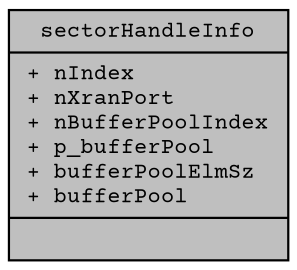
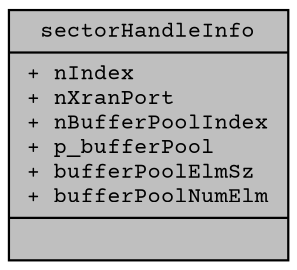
  digraph {
    fontname="Courier Prime"
-   n1 [color=black fillcolor=grey75 fontcolor=black fontname="Courier Prime" fontsize=10 height=0.2 label="{sectorHandleInfo\n|+ nIndex\l+ nXranPort\l+ nBufferPoolIndex\l+ p_bufferPool\l+ bufferPoolElmSz\l+ bufferPool\l|}" shape=record style=filled width=0.4]
+   n1 [color=black fillcolor=grey75 fontcolor=black fontname="Courier Prime" fontsize=10 height=0.2 label="{sectorHandleInfo\n|+ nIndex\l+ nXranPort\l+ nBufferPoolIndex\l+ p_bufferPool\l+ bufferPoolElmSz\l+ bufferPoolNumElm\l|}" shape=record style=filled width=0.4]
  }
